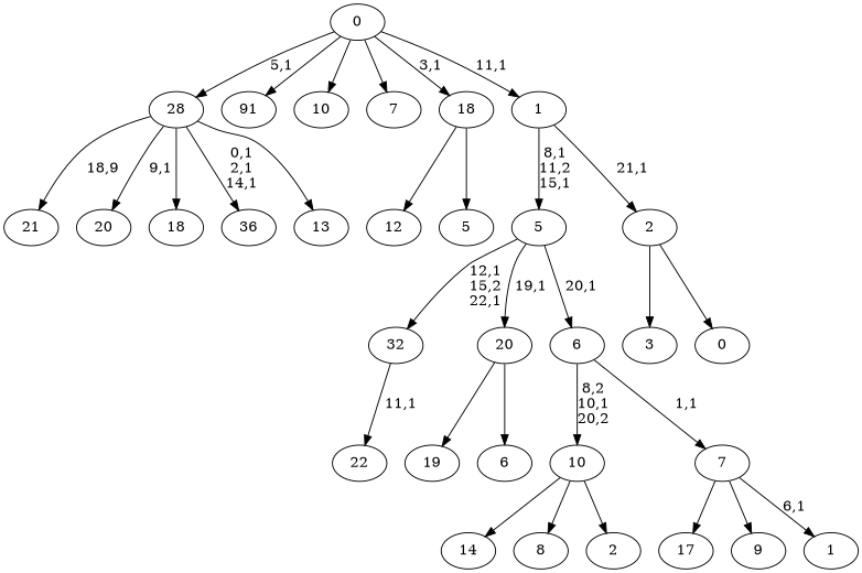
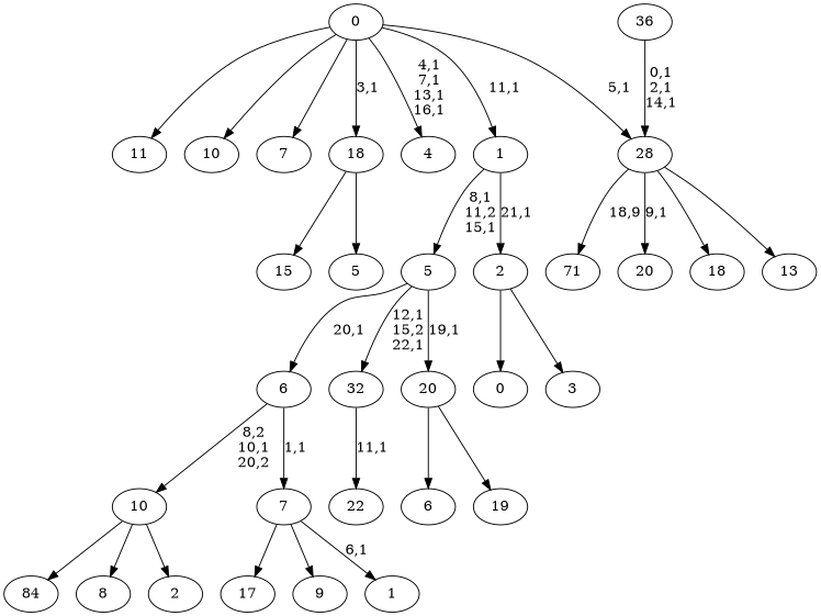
  digraph {
    n1 [label=22]
-   n2 [label=21]
+   n2 [label=71]
    n3 [label=20]
    n4 [label=19]
    n5 [label=18]
    n6 [label=17]
    n7 [label=36]
    32
-   n9 [label=14]
+   n9 [label=84]
    n10 [label=13]
    28
-   n12 [label=12]
-   n13 [label=91]
+   n12 [label=15]
+   n13 [label=11]
    n14 [label=10]
    n15 [label=9]
    n16 [label=8]
    n17 [label=7]
    n18 [label=6]
    20
    n20 [label=5]
    18
+   n22 [label=4]
    n23 [label=3]
    n24 [label=2]
    10
    n26 [label=1]
    7
    6
    5
    n30 [label=0]
    2
    1
    0
    32 -> n1 [label="11,1"]
    28 -> n2 [label="18,9"]
    28 -> n3 [label="9,1"]
    28 -> n5
-   28 -> n7 [label="0,1\n2,1\n14,1"]
+   n7 -> 28 [label="0,1\n2,1\n14,1"]
    28 -> n10
    20 -> n4
    20 -> n18
    18 -> n12
    18 -> n20
    10 -> n9
    10 -> n16
    10 -> n24
    7 -> n6
    7 -> n15
    7 -> n26 [label="6,1"]
    6 -> 10 [label="8,2\n10,1\n20,2"]
    6 -> 7 [label="1,1"]
    5 -> 32 [label="12,1\n15,2\n22,1"]
    5 -> 20 [label="19,1"]
    5 -> 6 [label="20,1"]
    2 -> n23
    2 -> n30
    1 -> 5 [label="8,1\n11,2\n15,1"]
    1 -> 2 [label="21,1"]
    0 -> 28 [label="5,1"]
    0 -> n13
    0 -> n14
    0 -> n17
    0 -> 18 [label="3,1"]
+   0 -> n22 [label="4,1\n7,1\n13,1\n16,1"]
    0 -> 1 [label="11,1"]
  }
